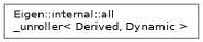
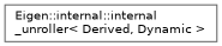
  digraph {
    rankdir=LR
-   n1 [color=grey40 fillcolor=white fontname=Helvetica fontsize=10 height=0.2 label="Eigen::internal::all\l_unroller\< Derived, Dynamic \>" shape=box style=filled width=0.4]
+   n1 [color=grey40 fillcolor=white fontname=Helvetica fontsize=10 height=0.2 label="Eigen::internal::internal\l_unroller\< Derived, Dynamic \>" shape=box style=filled width=0.4]
  }
